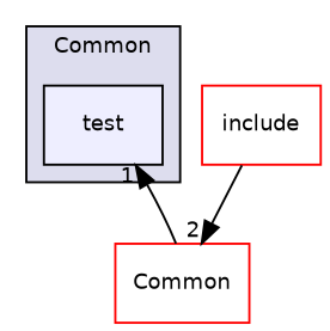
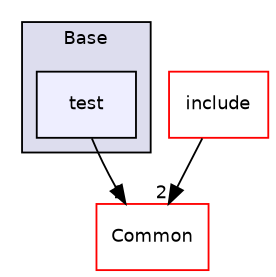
  digraph {
    compound=true
    node [fontname=Helvetica fontsize=10 shape=box color=red]
    edge [labeldistance=1.5 labelfontname=Helvetica labelfontsize=10]
    n1 [fillcolor="#eeeeff" label=test pencolor=black style=filled color=""]
    n2 [label=Common]
    n3 [label=include]
    subgraph cluster_1 {
      bgcolor="#ddddee"
      fontname=Helvetica
      fontsize=10
-     label=Common
+     label=Base
      pencolor=black
      n1
    }
-   n2 -> n1 [headlabel=1]
+   n1 -> n2 [headlabel=1]
    n3 -> n2 [headlabel=2]
  }
